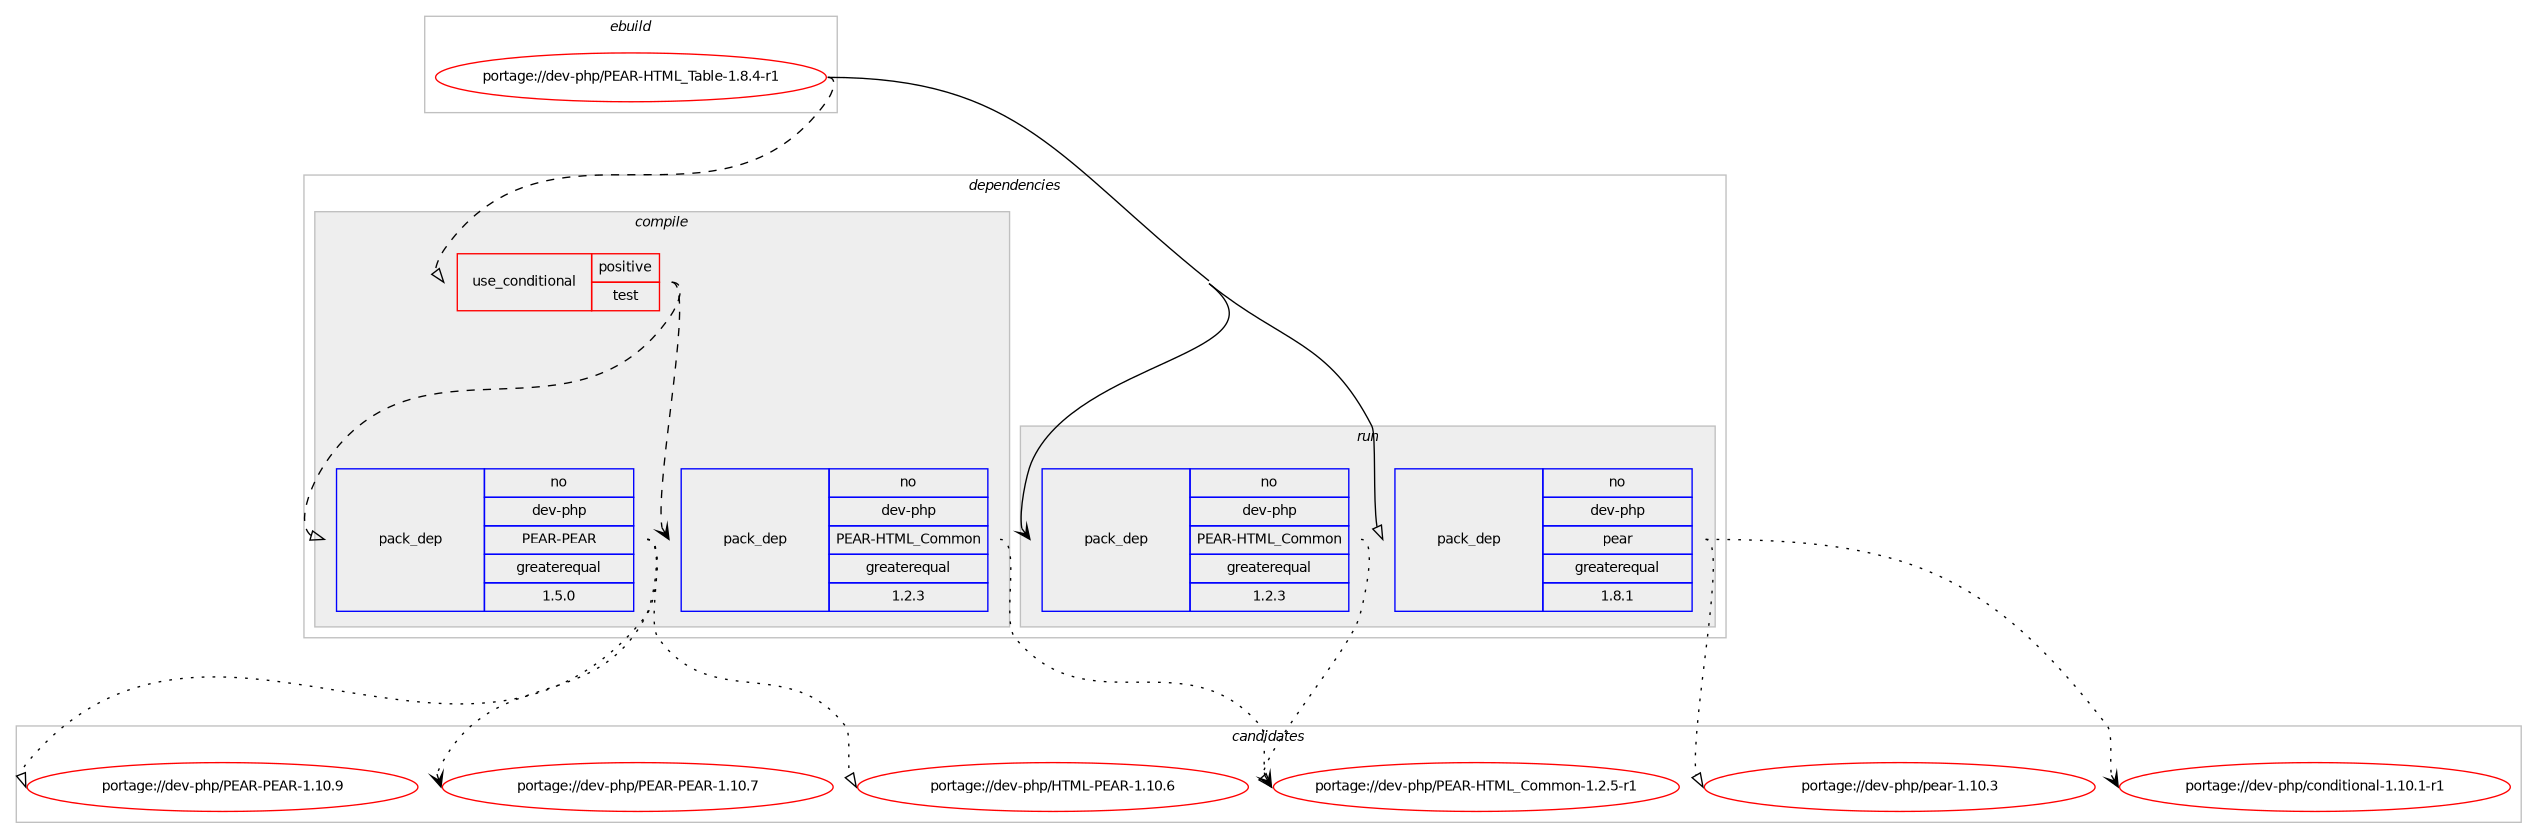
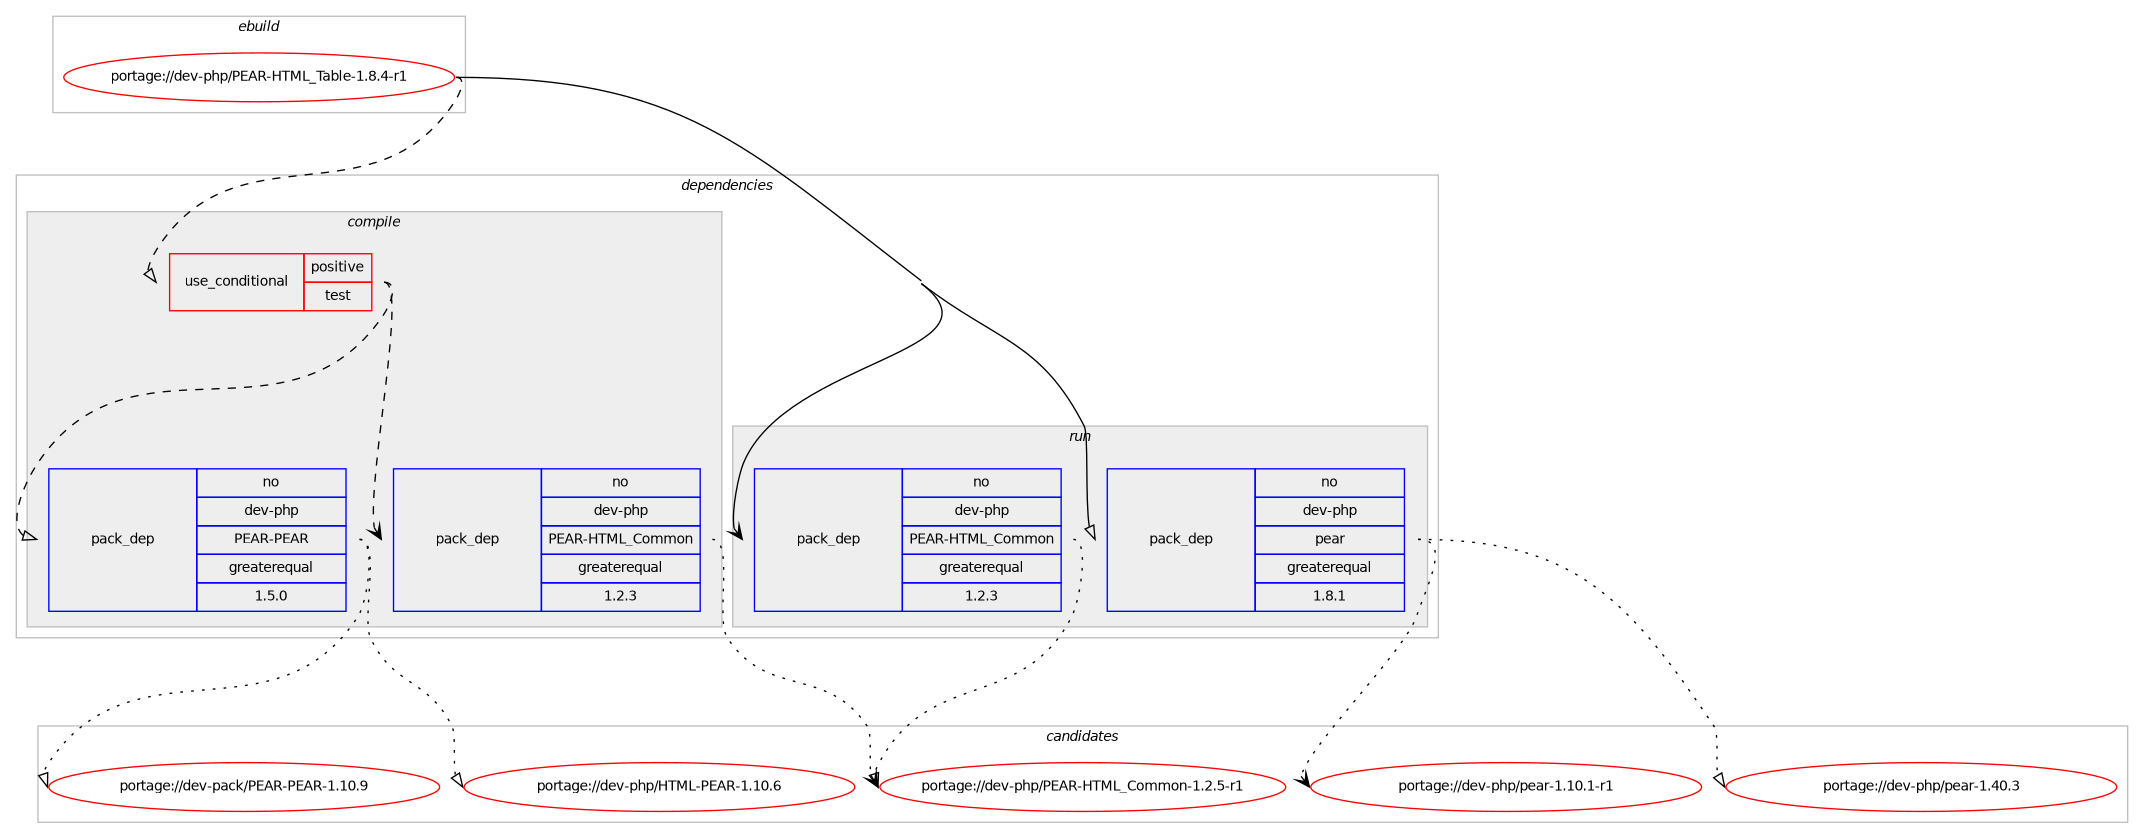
  digraph {
    compound=true
    concentrate=true
    fontname=Helvetica
    fontsize=10
    newrank=true
    rankdir=TB
    ranksep=1.5
    node [color=red fontname=Helvetica fontsize=10]
    edge [arrowhead=onormal headport=w style=dotted tailport=e weight=100]
    n1 [label="portage://dev-php/PEAR-HTML_Table-1.8.4-r1" width=4]
    n2 [color=blue label=<<TABLE BORDER="0" CELLBORDER="1" CELLSPACING="0" CELLPADDING="4" WIDTH="220"><TR><TD ROWSPAN="6" CELLPADDING="30">pack_dep</TD></TR><TR><TD WIDTH="110">no</TD></TR><TR><TD>dev-php</TD></TR><TR><TD>PEAR-PEAR</TD></TR><TR><TD>greaterequal</TD></TR><TR><TD>1.5.0</TD></TR></TABLE>> shape=none]
    n3 [color=blue label=<<TABLE BORDER="0" CELLBORDER="1" CELLSPACING="0" CELLPADDING="4" WIDTH="220"><TR><TD ROWSPAN="6" CELLPADDING="30">pack_dep</TD></TR><TR><TD WIDTH="110">no</TD></TR><TR><TD>dev-php</TD></TR><TR><TD>PEAR-HTML_Common</TD></TR><TR><TD>greaterequal</TD></TR><TR><TD>1.2.3</TD></TR></TABLE>> shape=none]
    n4 [label=<<TABLE BORDER="0" CELLBORDER="1" CELLSPACING="0" CELLPADDING="4"><TR><TD ROWSPAN="3" CELLPADDING="10">use_conditional</TD></TR><TR><TD>positive</TD></TR><TR><TD>test</TD></TR></TABLE>> shape=none]
    n5 [color=blue label=<<TABLE BORDER="0" CELLBORDER="1" CELLSPACING="0" CELLPADDING="4" WIDTH="220"><TR><TD ROWSPAN="6" CELLPADDING="30">pack_dep</TD></TR><TR><TD WIDTH="110">no</TD></TR><TR><TD>dev-php</TD></TR><TR><TD>PEAR-HTML_Common</TD></TR><TR><TD>greaterequal</TD></TR><TR><TD>1.2.3</TD></TR></TABLE>> shape=none]
    n6 [color=blue label=<<TABLE BORDER="0" CELLBORDER="1" CELLSPACING="0" CELLPADDING="4" WIDTH="220"><TR><TD ROWSPAN="6" CELLPADDING="30">pack_dep</TD></TR><TR><TD WIDTH="110">no</TD></TR><TR><TD>dev-php</TD></TR><TR><TD>pear</TD></TR><TR><TD>greaterequal</TD></TR><TR><TD>1.8.1</TD></TR></TABLE>> shape=none]
    n7 [label="portage://dev-php/HTML-PEAR-1.10.6" width=4]
-   n8 [label="portage://dev-php/PEAR-PEAR-1.10.7" width=4]
-   n9 [label="portage://dev-php/PEAR-PEAR-1.10.9" width=4]
+   n9 [label="portage://dev-pack/PEAR-PEAR-1.10.9" width=4]
    n10 [label="portage://dev-php/PEAR-HTML_Common-1.2.5-r1" width=4]
-   n11 [label="portage://dev-php/conditional-1.10.1-r1" width=4]
-   n12 [label="portage://dev-php/pear-1.10.3" width=4]
+   n11 [label="portage://dev-php/pear-1.10.1-r1" width=4]
+   n12 [label="portage://dev-php/pear-1.40.3" width=4]
    subgraph cluster_1 {
      color=gray
      label=<<i>ebuild</i>>
      rank=same
      n1
    }
    subgraph cluster_2 {
      color=gray
      label=<<i>dependencies</i>>
      subgraph cluster_3 {
        color=gray
        fillcolor="#eeeeee"
        label=<<i>compile</i>>
        style=filled
        subgraph sub_4 {
          color=gray
          fillcolor="#eeeeee"
          label=<<i>compile</i>>
          style=filled
          n4
          subgraph sub_5 {
            color=gray
            fillcolor="#eeeeee"
            label=<<i>compile</i>>
            style=filled
            n2
          }
          subgraph sub_6 {
            color=gray
            fillcolor="#eeeeee"
            label=<<i>compile</i>>
            style=filled
            n3
          }
        }
      }
      subgraph cluster_7 {
        color=gray
        fillcolor="#eeeeee"
        label=<<i>compile and run</i>>
        style=filled
      }
      subgraph cluster_8 {
        color=gray
        fillcolor="#eeeeee"
        label=<<i>run</i>>
        style=filled
        subgraph sub_9 {
          color=gray
          fillcolor="#eeeeee"
          label=<<i>run</i>>
          style=filled
          n5
        }
        subgraph sub_10 {
          color=gray
          fillcolor="#eeeeee"
          label=<<i>run</i>>
          style=filled
          n6
        }
      }
    }
    subgraph cluster_11 {
      color=gray
      label=<<i>candidates</i>>
      rank=same
      subgraph sub_12 {
        color=black
        label=<<i>candidates</i>>
        nodesep=1
        rank=same
        n7
-       n8
        n9
      }
      subgraph sub_13 {
        color=black
        label=<<i>candidates</i>>
        nodesep=1
        rank=same
        n10
      }
      subgraph sub_14 {
        color=black
        label=<<i>candidates</i>>
        nodesep=1
        rank=same
        n10
      }
      subgraph sub_15 {
        color=black
        label=<<i>candidates</i>>
        nodesep=1
        rank=same
        n11
        n12
      }
    }
    n1 -> n4 [style=dashed weight=20]
    n1 -> n5 [arrowhead=vee style=solid weight=20]
    n1 -> n6 [style=solid weight=20]
    n2 -> n7
-   n2 -> n8 [arrowhead=vee]
    n2 -> n9
    n3 -> n10 [arrowhead=vee]
    n4 -> n2 [style=dashed weight=20]
    n4 -> n3 [arrowhead=vee style=dashed weight=20]
    n5 -> n10
    n6 -> n11 [arrowhead=vee]
    n6 -> n12
  }
